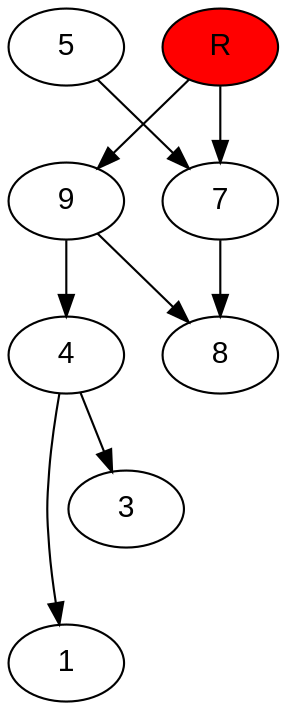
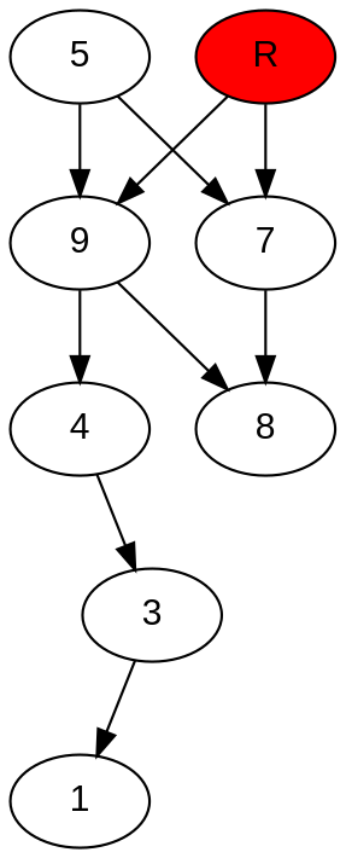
  digraph {
    fontname="Liberation Sans"
    node [fontname="Liberation Sans"]
    edge [fontname="Liberation Sans"]
    n1 [label=9]
    4
    8
    1
    3
    5
    7
    R [fillcolor="#ff0000" style=filled]
    n1 -> 4
    n1 -> 8
-   4 -> 1
+   3 -> 1
    4 -> 3
+   5 -> n1
    5 -> 7
    7 -> 8
    R -> n1
    R -> 7
  }
